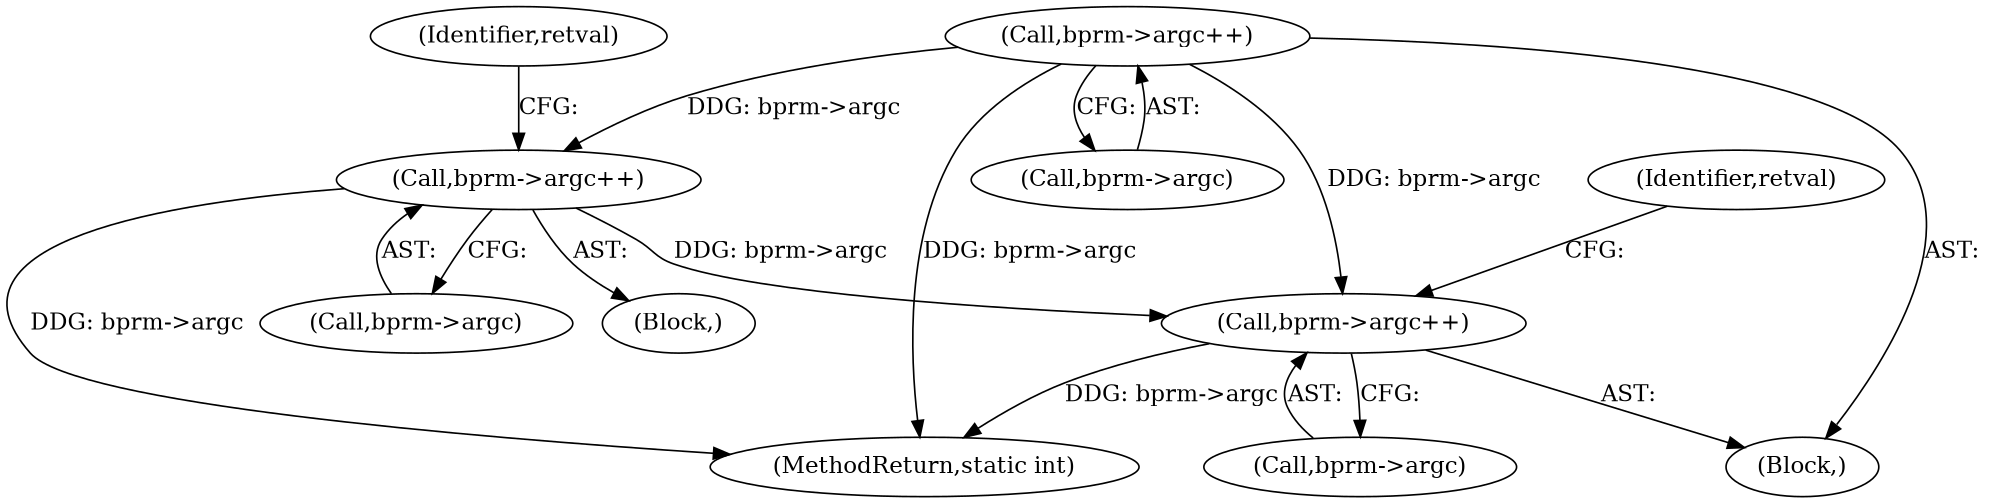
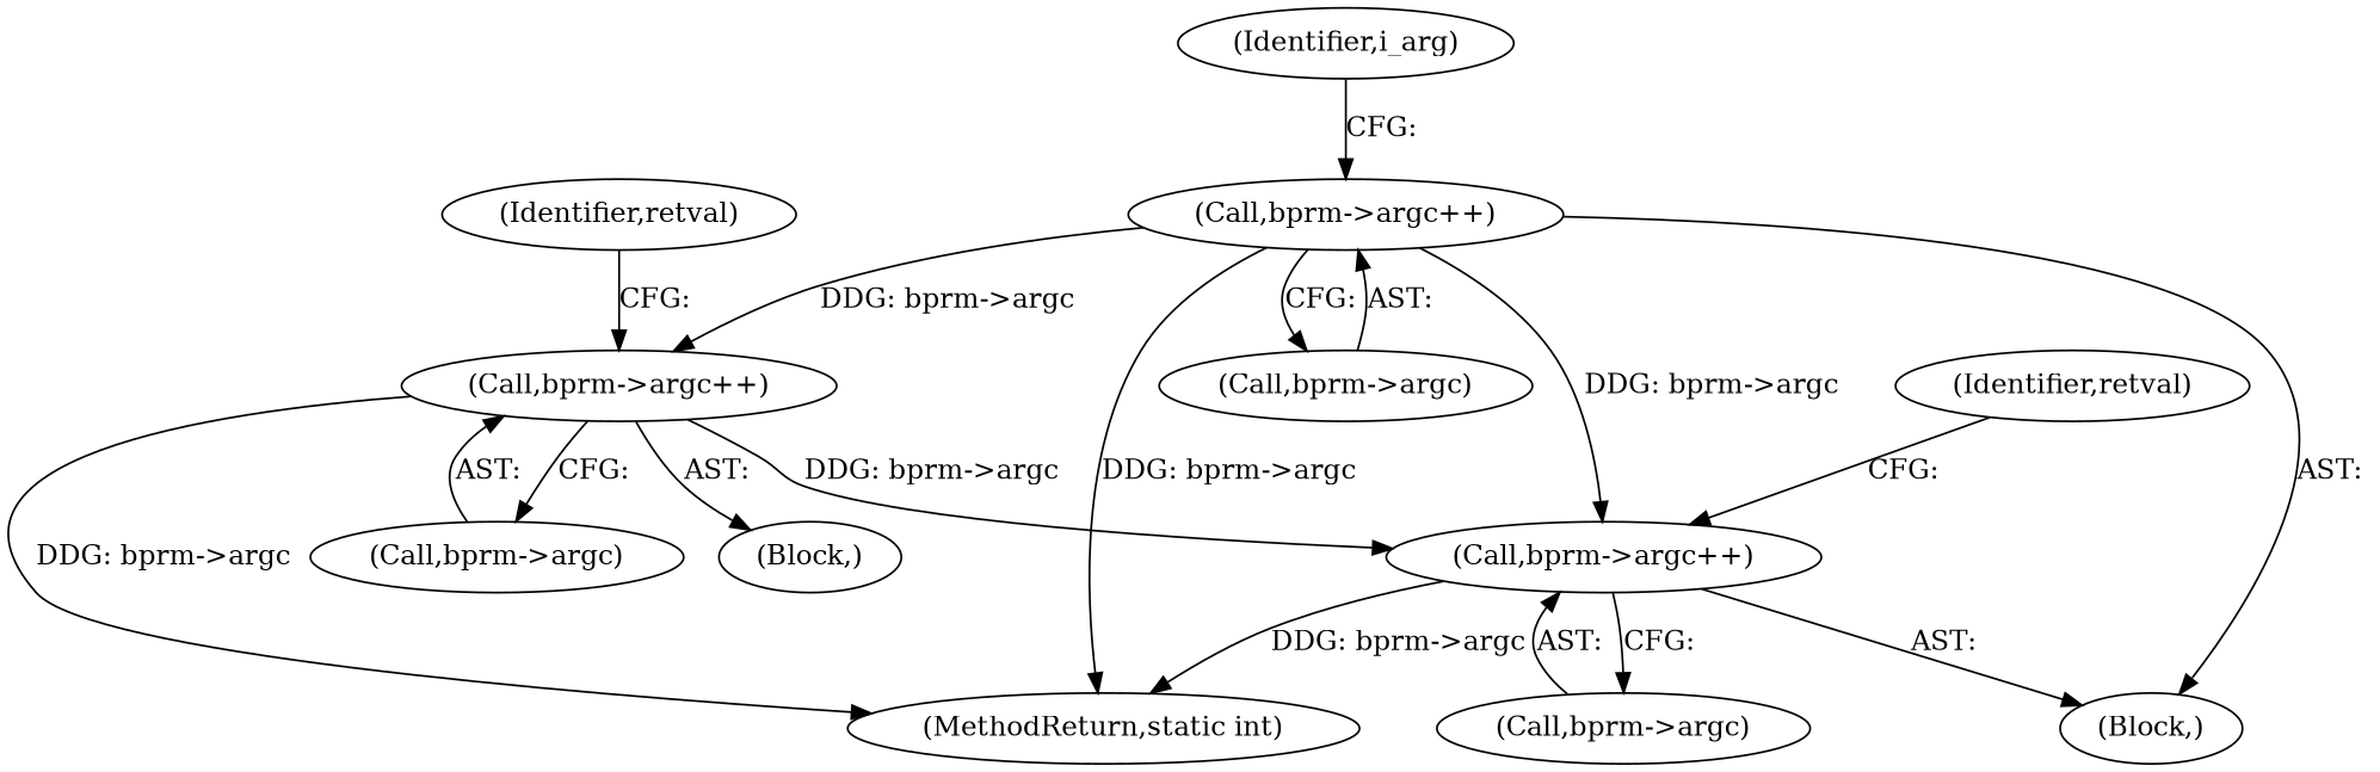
  digraph {
    n1 [label="(Call,bprm->argc++)"]
    n2 [label="(Block,)"]
    n3 [label="(Call,bprm->argc)"]
    n4 [label="(MethodReturn,static int)"]
    n5 [label="(Call,bprm->argc++)"]
    n6 [label="(Call,bprm->argc++)"]
    n7 [label="(Call,bprm->argc)"]
    n8 [label="(Call,bprm->argc)"]
    n9 [label="(Block,)"]
    n10 [label="(Identifier,retval)"]
+   n11 [label="(Identifier,i_arg)"]
    n12 [label="(Identifier,retval)"]
    n1 -> n2 [label="AST: "]
    n1 -> n3 [label="CFG: "]
    n1 -> n4 [label="DDG: bprm->argc"]
    n3 -> n1 [label="AST: "]
    n5 -> n1 [label="DDG: bprm->argc"]
    n5 -> n2 [label="AST: "]
    n5 -> n4 [label="DDG: bprm->argc"]
    n5 -> n6 [label="DDG: bprm->argc"]
    n5 -> n7 [label="CFG: "]
    n6 -> n1 [label="DDG: bprm->argc"]
    n6 -> n4 [label="DDG: bprm->argc"]
    n6 -> n8 [label="CFG: "]
    n6 -> n9 [label="AST: "]
    n7 -> n5 [label="AST: "]
    n8 -> n6 [label="AST: "]
    n10 -> n1 [label="CFG: "]
+   n11 -> n5 [label="CFG: "]
    n12 -> n6 [label="CFG: "]
  }
